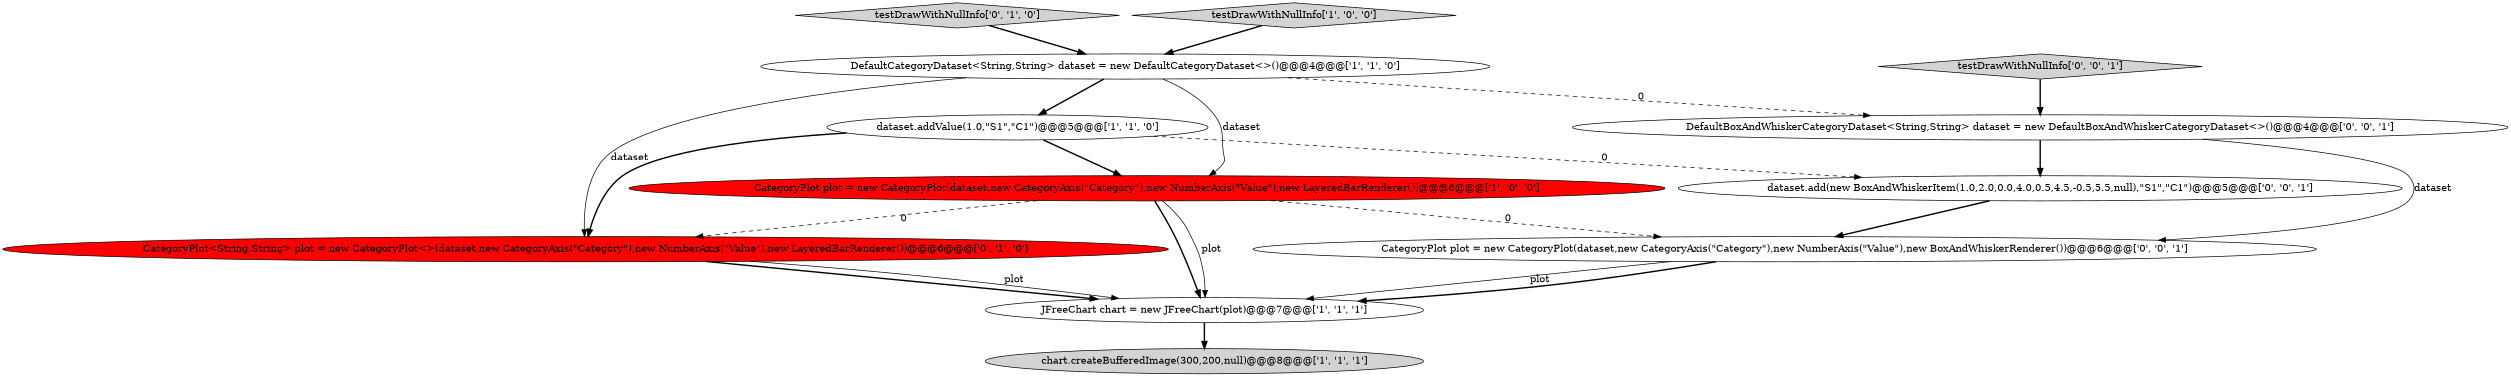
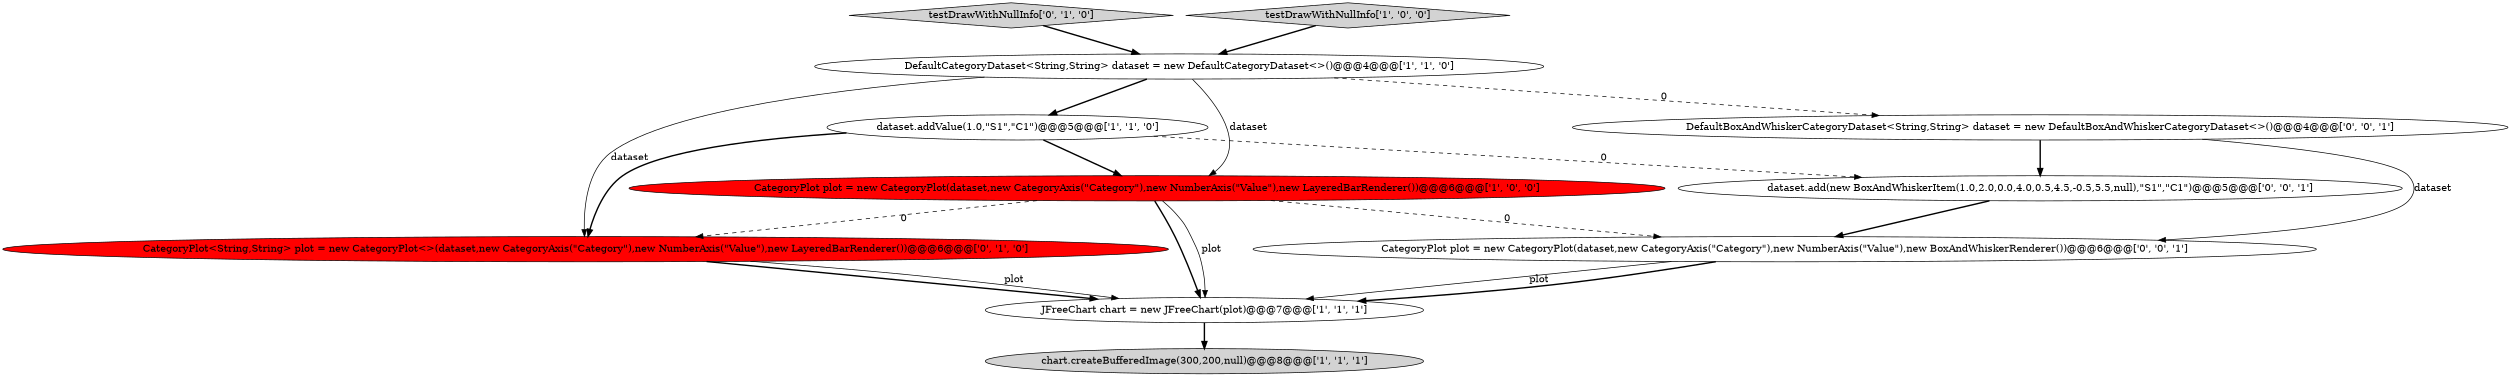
  digraph {
    node [fillcolor=white shape=ellipse style=filled]
    edge [style=bold]
    n1 [label="JFreeChart chart = new JFreeChart(plot)@@@7@@@['1', '1', '1']"]
    n2 [fillcolor=lightgray label="chart.createBufferedImage(300,200,null)@@@8@@@['1', '1', '1']"]
    n3 [label="dataset.addValue(1.0,\"S1\",\"C1\")@@@5@@@['1', '1', '0']"]
    n4 [fillcolor=red label="CategoryPlot<String,String> plot = new CategoryPlot<>(dataset,new CategoryAxis(\"Category\"),new NumberAxis(\"Value\"),new LayeredBarRenderer())@@@6@@@['0', '1', '0']"]
    n5 [fillcolor=red label="CategoryPlot plot = new CategoryPlot(dataset,new CategoryAxis(\"Category\"),new NumberAxis(\"Value\"),new LayeredBarRenderer())@@@6@@@['1', '0', '0']"]
    n6 [label="dataset.add(new BoxAndWhiskerItem(1.0,2.0,0.0,4.0,0.5,4.5,-0.5,5.5,null),\"S1\",\"C1\")@@@5@@@['0', '0', '1']"]
    n7 [label="CategoryPlot plot = new CategoryPlot(dataset,new CategoryAxis(\"Category\"),new NumberAxis(\"Value\"),new BoxAndWhiskerRenderer())@@@6@@@['0', '0', '1']"]
    n8 [label="DefaultCategoryDataset<String,String> dataset = new DefaultCategoryDataset<>()@@@4@@@['1', '1', '0']"]
    n9 [label="DefaultBoxAndWhiskerCategoryDataset<String,String> dataset = new DefaultBoxAndWhiskerCategoryDataset<>()@@@4@@@['0', '0', '1']"]
    n10 [fillcolor=lightgray label="testDrawWithNullInfo['0', '1', '0']" shape=diamond]
    n11 [fillcolor=lightgray label="testDrawWithNullInfo['1', '0', '0']" shape=diamond]
-   n12 [fillcolor=lightgray label="testDrawWithNullInfo['0', '0', '1']" shape=diamond]
    n1 -> n2
    n3 -> n4
    n3 -> n5
    n3 -> n6 [label=0 style=dashed]
    n4 -> n1
    n4 -> n1 [label=plot style=solid]
    n5 -> n1
    n5 -> n1 [label=plot style=solid]
    n5 -> n4 [label=0 style=dashed]
    n5 -> n7 [label=0 style=dashed]
    n6 -> n7
    n7 -> n1 [label=plot style=solid]
    n7 -> n1
    n8 -> n3
    n8 -> n4 [label=dataset style=solid]
    n8 -> n5 [label=dataset style=solid]
    n8 -> n9 [label=0 style=dashed]
    n9 -> n6
    n9 -> n7 [label=dataset style=solid]
    n10 -> n8
    n11 -> n8
-   n12 -> n9
  }
